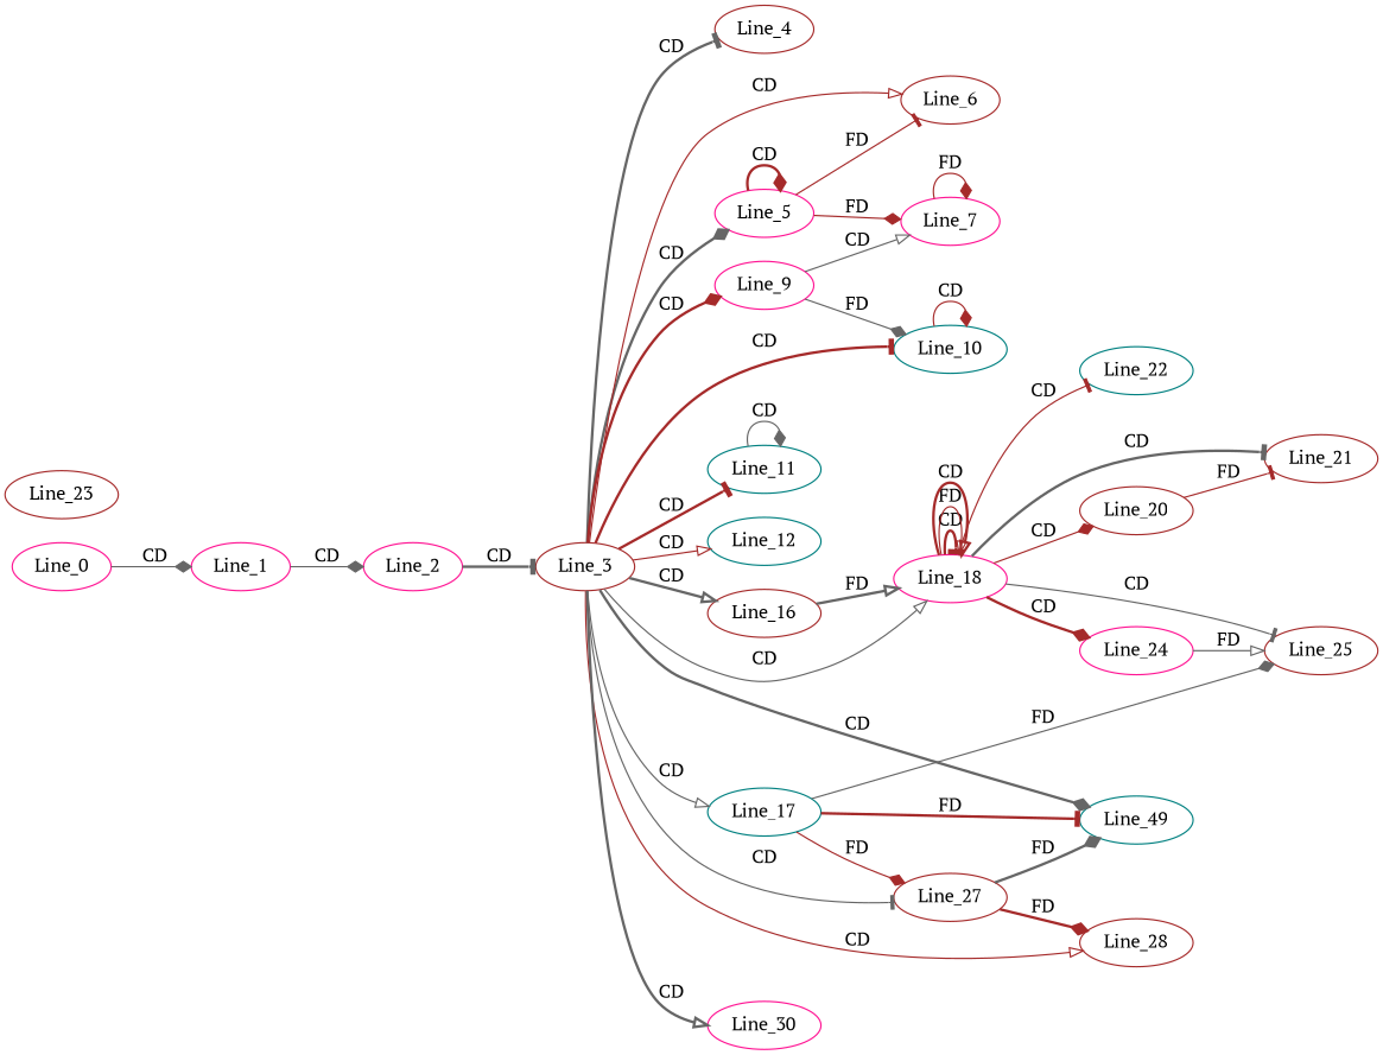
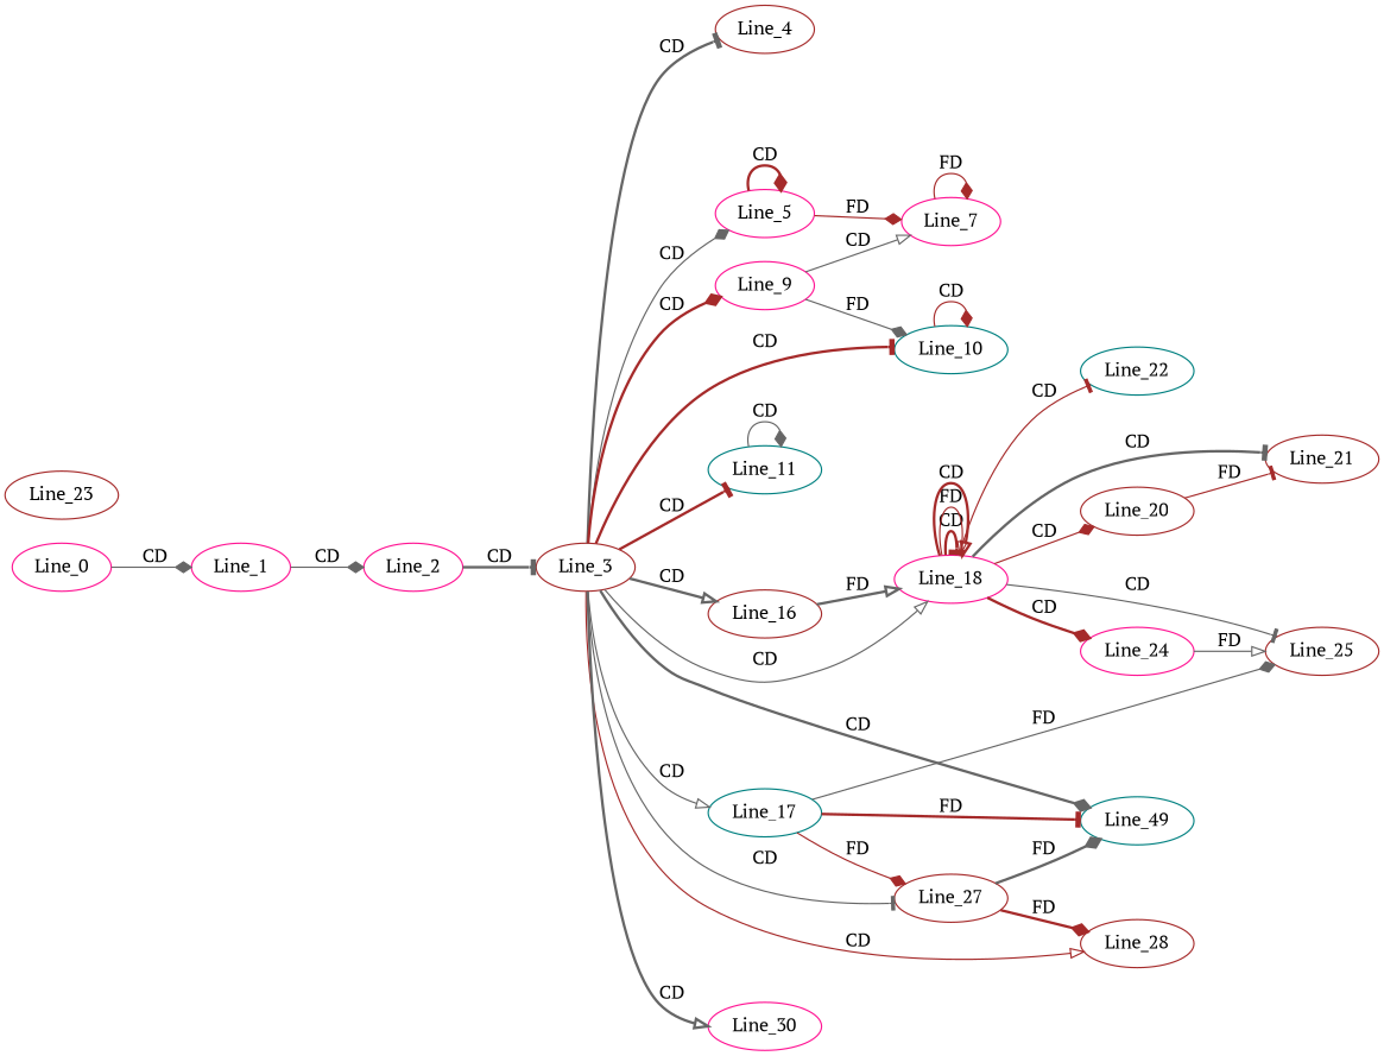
  digraph {
    fontname="PT Serif"
    rankdir=LR
    node [color=brown fontname="PT Serif"]
    edge [arrowhead=diamond color=brown fontname="PT Serif" style=solid]
    Line_0 [color=deeppink]
    Line_1 [color=deeppink]
    Line_2 [color=deeppink]
    Line_3
    Line_4
    Line_5 [color=deeppink]
-   Line_6
    Line_9 [color=deeppink]
    Line_10 [color=teal]
    Line_11 [color=teal]
-   Line_12 [color=teal]
    Line_16
    Line_17 [color=teal]
    Line_18 [color=deeppink]
    Line_27
    Line_28
    n17 [color=teal label=Line_49]
    Line_30 [color=deeppink]
    Line_7 [color=deeppink]
    Line_25
    Line_20
    Line_21
    Line_22 [color=teal]
    Line_24 [color=deeppink]
    Line_23
    Line_0 -> Line_1 [color=gray40 label=CD]
    Line_1 -> Line_2 [color=gray40 label=CD]
    Line_2 -> Line_3 [arrowhead=tee color=gray40 label=CD style=bold]
    Line_3 -> Line_4 [arrowhead=tee color=gray40 label=CD style=bold]
-   Line_3 -> Line_5 [color=gray40 label=CD style=bold]
-   Line_3 -> Line_6 [arrowhead=onormal label=CD]
+   Line_3 -> Line_5 [color=gray40 label=CD]
    Line_3 -> Line_9 [label=CD style=bold]
    Line_3 -> Line_10 [arrowhead=tee label=CD style=bold]
    Line_3 -> Line_11 [arrowhead=tee label=CD style=bold]
-   Line_3 -> Line_12 [arrowhead=onormal label=CD]
    Line_3 -> Line_16 [arrowhead=onormal color=gray40 label=CD style=bold]
    Line_3 -> Line_17 [arrowhead=onormal color=gray40 label=CD]
    Line_3 -> Line_18 [arrowhead=onormal color=gray40 label=CD]
    Line_3 -> Line_27 [arrowhead=tee color=gray40 label=CD]
    Line_3 -> Line_28 [arrowhead=onormal label=CD]
    Line_3 -> n17 [color=gray40 label=CD style=bold]
    Line_3 -> Line_30 [arrowhead=onormal color=gray40 label=CD style=bold]
    Line_5 -> Line_5 [label=CD style=bold]
-   Line_5 -> Line_6 [arrowhead=tee label=FD]
    Line_5 -> Line_7 [label=FD]
    Line_9 -> Line_10 [color=gray40 label=FD]
    Line_9 -> Line_7 [arrowhead=onormal color=gray40 label=CD]
    Line_10 -> Line_10 [label=CD]
    Line_11 -> Line_11 [color=gray40 label=CD]
    Line_16 -> Line_18 [arrowhead=onormal color=gray40 label=FD style=bold]
    Line_17 -> Line_27 [label=FD]
    Line_17 -> n17 [arrowhead=tee label=FD style=bold]
    Line_17 -> Line_25 [color=gray40 label=FD]
    Line_18 -> Line_18 [arrowhead=tee label=CD style=bold]
    Line_18 -> Line_18 [arrowhead=onormal label=FD]
    Line_18 -> Line_18 [arrowhead=onormal label=CD style=bold]
    Line_18 -> Line_25 [arrowhead=tee color=gray40 label=CD]
    Line_18 -> Line_20 [label=CD]
    Line_18 -> Line_21 [arrowhead=tee color=gray40 label=CD style=bold]
    Line_18 -> Line_22 [arrowhead=tee label=CD]
    Line_18 -> Line_24 [label=CD style=bold]
    Line_27 -> Line_28 [label=FD style=bold]
    Line_27 -> n17 [color=gray40 label=FD style=bold]
    Line_7 -> Line_7 [label=FD]
    Line_20 -> Line_21 [arrowhead=tee label=FD]
    Line_24 -> Line_25 [arrowhead=onormal color=gray40 label=FD]
  }
